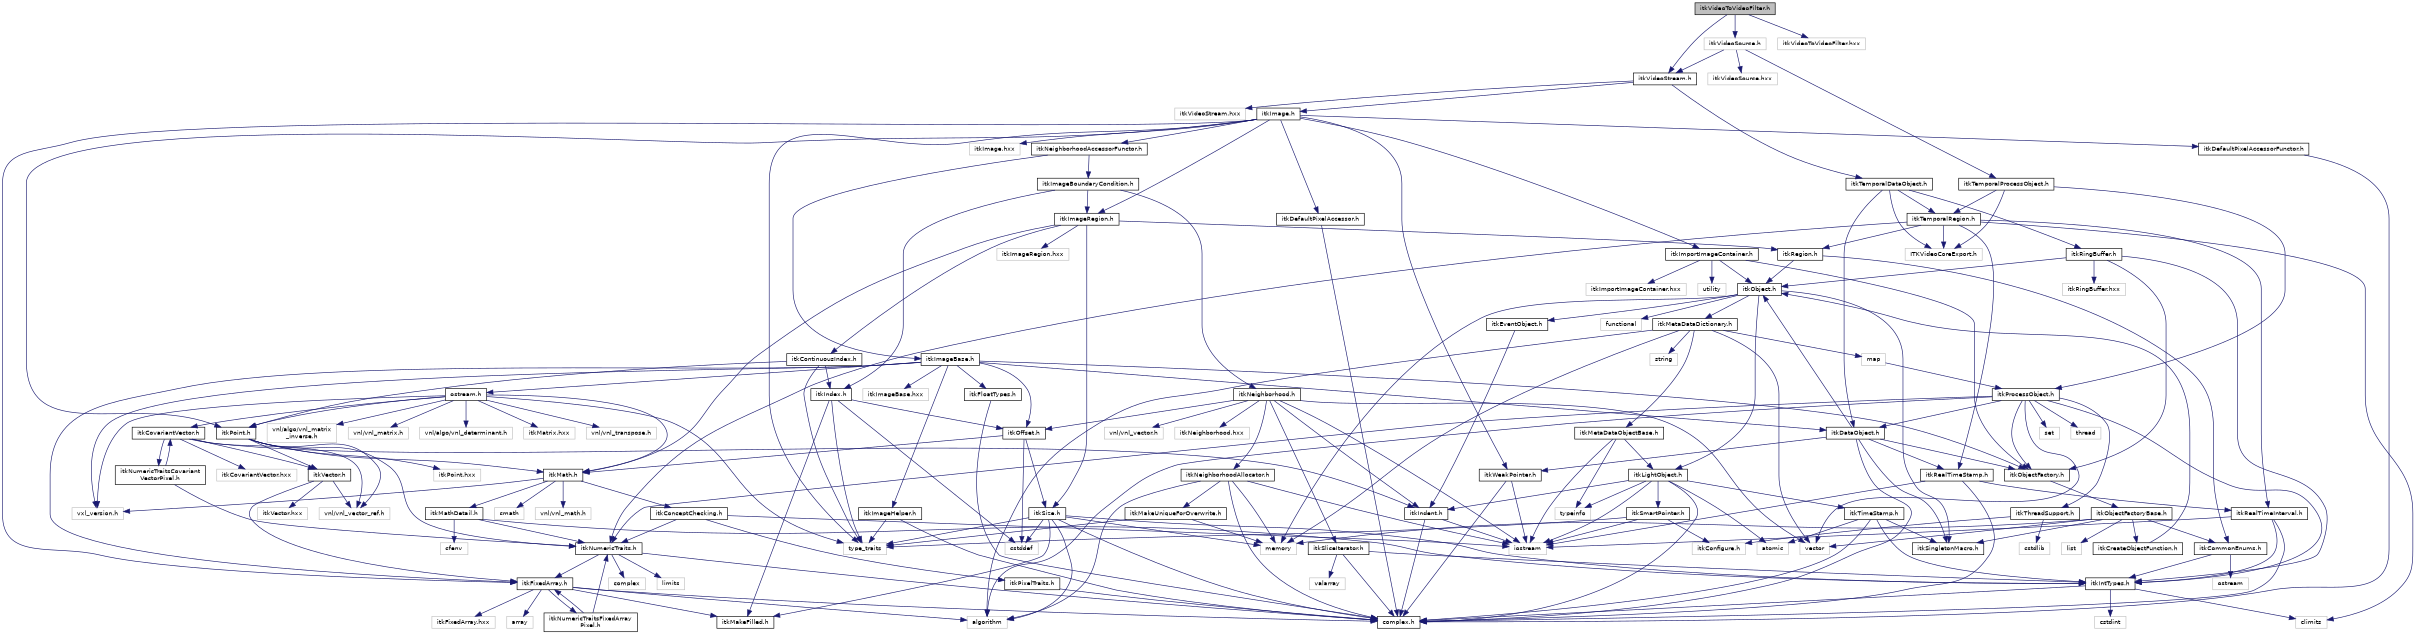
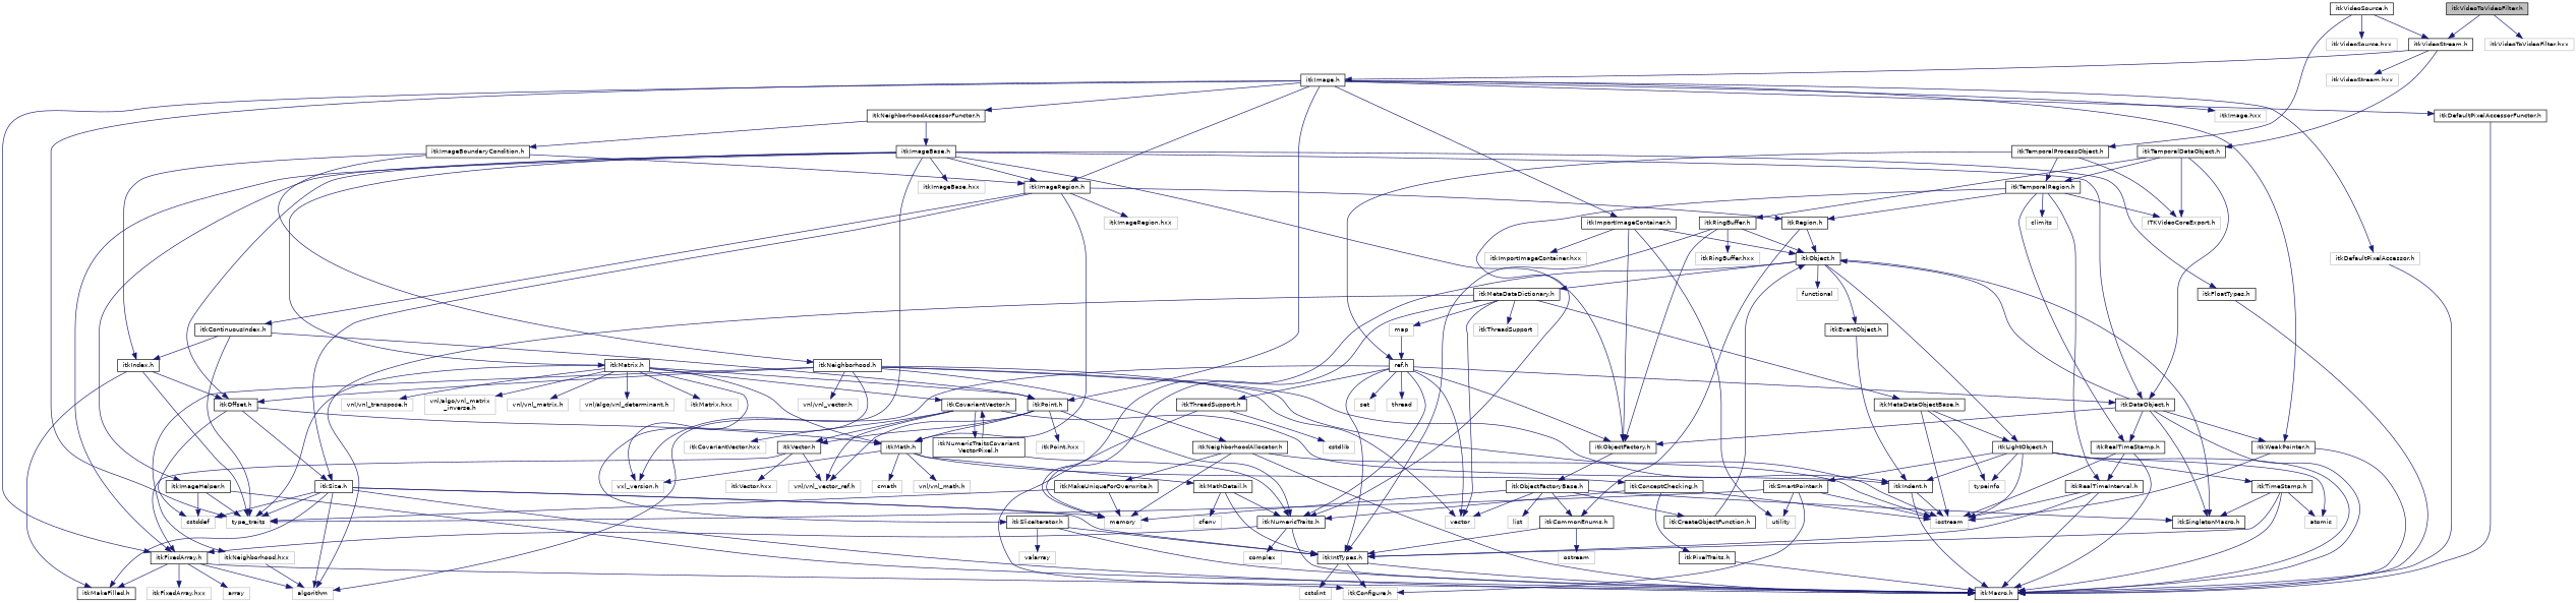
  digraph {
    node [color=black fillcolor=white fontname=Helvetica fontsize=10 shape=record style=filled]
    edge [color=midnightblue fontname=Helvetica fontsize=10 labelfontname=Helvetica labelfontsize=10 style=solid]
    n1 [fillcolor=grey75 fontcolor=black height=0.2 label="itkVideoToVideoFilter.h" width=0.4]
-   n2 [color=grey75 height=0.2 label="itkVideoSource.h" width=0.4]
+   n2 [height=0.2 label="itkVideoSource.h" width=0.4]
    n3 [height=0.2 label="itkVideoStream.h" width=0.4]
    n4 [color=grey75 height=0.2 label="itkVideoToVideoFilter.hxx" width=0.4]
    n5 [height=0.2 label="itkTemporalProcessObject.h" width=0.4]
    n6 [color=grey75 height=0.2 label="itkVideoSource.hxx" width=0.4]
    n7 [height=0.2 label="itkTemporalDataObject.h" width=0.4]
    n8 [height=0.2 label="itkImage.h" width=0.4]
    n9 [color=grey75 height=0.2 label="itkVideoStream.hxx" width=0.4]
-   n10 [height=0.2 label="itkProcessObject.h" width=0.4]
+   n10 [height=0.2 label="ref.h" width=0.4]
    n11 [height=0.2 label="itkTemporalRegion.h" width=0.4]
    n12 [color=grey75 height=0.2 label="ITKVideoCoreExport.h" width=0.4]
    n13 [height=0.2 label="itkDataObject.h" width=0.4]
    n14 [height=0.2 label="itkIntTypes.h" width=0.4]
    n15 [color=grey75 height=0.2 label=algorithm width=0.4]
    n16 [color=grey75 height=0.2 label=vector width=0.4]
    n17 [height=0.2 label="itkObjectFactory.h" width=0.4]
    n18 [height=0.2 label="itkNumericTraits.h" width=0.4]
    n19 [height=0.2 label="itkThreadSupport.h" width=0.4]
    n20 [color=grey75 height=0.2 label=set width=0.4]
    n21 [color=grey75 height=0.2 label=thread width=0.4]
    n22 [height=0.2 label="itkRealTimeStamp.h" width=0.4]
    n23 [color=grey75 height=0.2 label=climits width=0.4]
    n24 [height=0.2 label="itkRealTimeInterval.h" width=0.4]
    n25 [height=0.2 label="itkRegion.h" width=0.4]
    n26 [height=0.2 label="itkObject.h" width=0.4]
-   n27 [height=0.2 label="complex.h" width=0.4]
+   n27 [height=0.2 label="itkMacro.h" width=0.4]
    n28 [height=0.2 label="itkSingletonMacro.h" width=0.4]
    n29 [height=0.2 label="itkWeakPointer.h" width=0.4]
    n30 [color=grey75 height=0.2 label=cstdint width=0.4]
    n31 [color=grey75 height=0.2 label=map width=0.4]
    n32 [height=0.2 label="itkObjectFactoryBase.h" width=0.4]
-   n33 [color=grey75 height=0.2 label=limits width=0.4]
    n34 [color=grey75 height=0.2 label=complex width=0.4]
    n35 [height=0.2 label="itkFixedArray.h" width=0.4]
    n36 [color=grey75 height=0.2 label="itkConfigure.h" width=0.4]
    n37 [color=grey75 height=0.2 label=cstdlib width=0.4]
    n38 [height=0.2 label="itkLightObject.h" width=0.4]
    n39 [height=0.2 label="itkEventObject.h" width=0.4]
    n40 [height=0.2 label="itkMetaDataDictionary.h" width=0.4]
    n41 [color=grey75 height=0.2 label=memory width=0.4]
    n42 [color=grey75 height=0.2 label=functional width=0.4]
    n43 [color=grey75 height=0.2 label=iostream width=0.4]
    n44 [height=0.2 label="itkSmartPointer.h" width=0.4]
    n45 [height=0.2 label="itkTimeStamp.h" width=0.4]
    n46 [color=grey75 height=0.2 label=atomic width=0.4]
    n47 [height=0.2 label="itkIndent.h" width=0.4]
    n48 [color=grey75 height=0.2 label=typeinfo width=0.4]
    n49 [height=0.2 label="itkMetaDataObjectBase.h" width=0.4]
-   n50 [color=grey75 height=0.2 label=string width=0.4]
+   n50 [color=grey75 height=0.2 label=itkThreadSupport width=0.4]
    n51 [color=grey75 height=0.2 label=utility width=0.4]
    n52 [color=grey75 height=0.2 label=type_traits width=0.4]
    n53 [height=0.2 label="itkCreateObjectFunction.h" width=0.4]
    n54 [height=0.2 label="itkCommonEnums.h" width=0.4]
    n55 [color=grey75 height=0.2 label=list width=0.4]
    n56 [color=grey75 height=0.2 label=ostream width=0.4]
    n57 [height=0.2 label="itkMakeFilled.h" width=0.4]
    n58 [color=grey75 height=0.2 label=array width=0.4]
    n59 [color=grey75 height=0.2 label="itkFixedArray.hxx" width=0.4]
-   n60 [height=0.2 label="itkNumericTraitsFixedArray\lPixel.h" width=0.4]
    n61 [height=0.2 label="itkRingBuffer.h" width=0.4]
    n62 [height=0.2 label="itkImageRegion.h" width=0.4]
    n63 [height=0.2 label="itkPoint.h" width=0.4]
    n64 [height=0.2 label="itkImportImageContainer.h" width=0.4]
-   n65 [height=0.2 label="itkDefaultPixelAccessor.h" width=0.4]
+   n65 [color=grey75 height=0.2 label="itkDefaultPixelAccessor.h" width=0.4]
    n66 [height=0.2 label="itkDefaultPixelAccessorFunctor.h" width=0.4]
    n67 [height=0.2 label="itkNeighborhoodAccessorFunctor.h" width=0.4]
    n68 [color=grey75 height=0.2 label="itkImage.hxx" width=0.4]
    n69 [color=grey75 height=0.2 label="itkRingBuffer.hxx" width=0.4]
    n70 [height=0.2 label="itkSize.h" width=0.4]
    n71 [height=0.2 label="itkContinuousIndex.h" width=0.4]
    n72 [height=0.2 label="itkMath.h" width=0.4]
    n73 [color=grey75 height=0.2 label="itkImageRegion.hxx" width=0.4]
    n74 [height=0.2 label="itkVector.h" width=0.4]
    n75 [color=grey75 height=0.2 label="vnl/vnl_vector_ref.h" width=0.4]
    n76 [color=grey75 height=0.2 label="itkPoint.hxx" width=0.4]
    n77 [color=grey75 height=0.2 label="itkImportImageContainer.hxx" width=0.4]
    n78 [height=0.2 label="itkImageBoundaryCondition.h" width=0.4]
    n79 [height=0.2 label="itkImageBase.h" width=0.4]
    n80 [color=grey75 height=0.2 label=cstddef width=0.4]
    n81 [height=0.2 label="itkIndex.h" width=0.4]
    n82 [color=grey75 height=0.2 label=cmath width=0.4]
    n83 [height=0.2 label="itkMathDetail.h" width=0.4]
    n84 [height=0.2 label="itkConceptChecking.h" width=0.4]
    n85 [color=grey75 height=0.2 label="vnl/vnl_math.h" width=0.4]
    n86 [color=grey75 height=0.2 label="vxl_version.h" width=0.4]
    n87 [height=0.2 label="itkOffset.h" width=0.4]
    n88 [color=grey75 height=0.2 label="itkVector.hxx" width=0.4]
    n89 [color=grey75 height=0.2 label=cfenv width=0.4]
    n90 [height=0.2 label="itkPixelTraits.h" width=0.4]
    n91 [height=0.2 label="itkNeighborhood.h" width=0.4]
-   n92 [height=0.2 label="ostream.h" width=0.4]
+   n92 [height=0.2 label="itkMatrix.h" width=0.4]
    n93 [height=0.2 label="itkImageHelper.h" width=0.4]
    n94 [height=0.2 label="itkFloatTypes.h" width=0.4]
    n95 [color=grey75 height=0.2 label="itkImageBase.hxx" width=0.4]
    n96 [height=0.2 label="itkNeighborhoodAllocator.h" width=0.4]
    n97 [height=0.2 label="itkSliceIterator.h" width=0.4]
    n98 [color=grey75 height=0.2 label="vnl/vnl_vector.h" width=0.4]
    n99 [color=grey75 height=0.2 label="itkNeighborhood.hxx" width=0.4]
    n100 [height=0.2 label="itkMakeUniqueForOverwrite.h" width=0.4]
    n101 [color=grey75 height=0.2 label=valarray width=0.4]
    n102 [height=0.2 label="itkCovariantVector.h" width=0.4]
    n103 [color=grey75 height=0.2 label="vnl/vnl_transpose.h" width=0.4]
    n104 [color=grey75 height=0.2 label="vnl/algo/vnl_matrix\l_inverse.h" width=0.4]
    n105 [color=grey75 height=0.2 label="vnl/vnl_matrix.h" width=0.4]
    n106 [color=grey75 height=0.2 label="vnl/algo/vnl_determinant.h" width=0.4]
    n107 [color=grey75 height=0.2 label="itkMatrix.hxx" width=0.4]
    n108 [height=0.2 label="itkNumericTraitsCovariant\lVectorPixel.h" width=0.4]
    n109 [color=grey75 height=0.2 label="itkCovariantVector.hxx" width=0.4]
-   n1 -> n2
    n1 -> n3
    n1 -> n4
    n2 -> n3
    n2 -> n5
    n2 -> n6
    n3 -> n7
    n3 -> n8
    n3 -> n9
    n5 -> n10
    n5 -> n11
    n5 -> n12
    n7 -> n11
    n7 -> n12
    n7 -> n13
    n7 -> n61
    n8 -> n29
    n8 -> n35
    n8 -> n52
    n8 -> n62
    n8 -> n63
    n8 -> n64
    n8 -> n65
    n8 -> n66
    n8 -> n67
    n8 -> n68
    n10 -> n13
    n10 -> n14
    n10 -> n15
    n10 -> n16
    n10 -> n17
    n10 -> n18
    n10 -> n19
    n10 -> n20
    n10 -> n21
    n11 -> n12
    n11 -> n18
    n11 -> n22
    n11 -> n23
    n11 -> n24
    n11 -> n25
    n13 -> n17
    n13 -> n22
    n13 -> n26
    n13 -> n27
    n13 -> n28
    n13 -> n29
-   n14 -> n23
+   n14 -> n36
    n14 -> n27
    n14 -> n30
    n17 -> n32
    n18 -> n27
-   n18 -> n33
    n18 -> n34
    n18 -> n35
    n19 -> n36
    n19 -> n37
    n22 -> n24
    n22 -> n27
    n22 -> n43
    n24 -> n14
    n24 -> n27
    n24 -> n43
    n25 -> n26
    n25 -> n54
    n26 -> n28
    n26 -> n38
    n26 -> n39
    n26 -> n40
    n26 -> n41
    n26 -> n42
    n29 -> n27
    n29 -> n43
    n31 -> n10
    n32 -> n16
    n32 -> n28
    n32 -> n41
    n32 -> n53
    n32 -> n54
    n32 -> n55
    n35 -> n15
    n35 -> n27
    n35 -> n57
    n35 -> n58
    n35 -> n59
-   n35 -> n60
    n38 -> n27
    n38 -> n43
    n38 -> n44
    n38 -> n45
    n38 -> n46
    n38 -> n47
    n38 -> n48
    n39 -> n47
    n40 -> n15
    n40 -> n16
    n40 -> n31
    n40 -> n41
    n40 -> n49
    n40 -> n50
    n44 -> n36
    n44 -> n43
+   n44 -> n51
    n44 -> n52
    n45 -> n14
    n45 -> n27
    n45 -> n28
    n45 -> n46
    n47 -> n27
    n47 -> n43
    n49 -> n38
    n49 -> n43
    n49 -> n48
    n53 -> n26
    n54 -> n14
    n54 -> n56
-   n60 -> n18
-   n60 -> n35
    n61 -> n14
    n61 -> n17
    n61 -> n26
    n61 -> n69
    n62 -> n25
    n62 -> n70
    n62 -> n71
    n62 -> n72
    n62 -> n73
    n63 -> n18
    n63 -> n72
    n63 -> n74
    n63 -> n75
    n63 -> n76
    n64 -> n17
    n64 -> n26
    n64 -> n51
    n64 -> n77
    n65 -> n27
    n66 -> n27
    n67 -> n78
    n67 -> n79
    n70 -> n14
    n70 -> n15
    n70 -> n27
    n70 -> n41
    n70 -> n52
    n70 -> n57
    n70 -> n80
    n71 -> n52
    n71 -> n63
    n71 -> n81
    n72 -> n82
    n72 -> n83
    n72 -> n84
    n72 -> n85
    n72 -> n86
    n74 -> n35
    n74 -> n75
    n74 -> n88
    n78 -> n62
    n78 -> n81
    n78 -> n91
    n79 -> n13
    n79 -> n17
    n79 -> n35
+   n79 -> n62
    n79 -> n86
    n79 -> n87
    n79 -> n92
    n79 -> n93
    n79 -> n94
    n79 -> n95
    n81 -> n52
    n81 -> n57
-   n81 -> n80
+   n93 -> n80
    n81 -> n87
    n83 -> n14
    n83 -> n18
    n83 -> n89
    n84 -> n18
    n84 -> n43
    n84 -> n90
    n87 -> n70
    n87 -> n72
    n87 -> n80
    n90 -> n27
    n91 -> n16
    n91 -> n43
    n91 -> n47
    n91 -> n87
    n91 -> n96
    n91 -> n97
    n91 -> n98
    n91 -> n99
    n92 -> n52
    n92 -> n63
    n92 -> n72
    n92 -> n86
    n92 -> n102
    n92 -> n103
    n92 -> n104
    n92 -> n105
    n92 -> n106
    n92 -> n107
    n93 -> n27
    n93 -> n52
    n94 -> n27
-   n96 -> n15
+   n99 -> n15
    n96 -> n27
    n96 -> n41
    n96 -> n43
    n96 -> n100
    n97 -> n14
    n97 -> n27
    n97 -> n101
    n100 -> n41
    n100 -> n52
    n102 -> n47
    n102 -> n74
    n102 -> n75
    n102 -> n108
    n102 -> n109
    n108 -> n18
    n108 -> n102
  }
